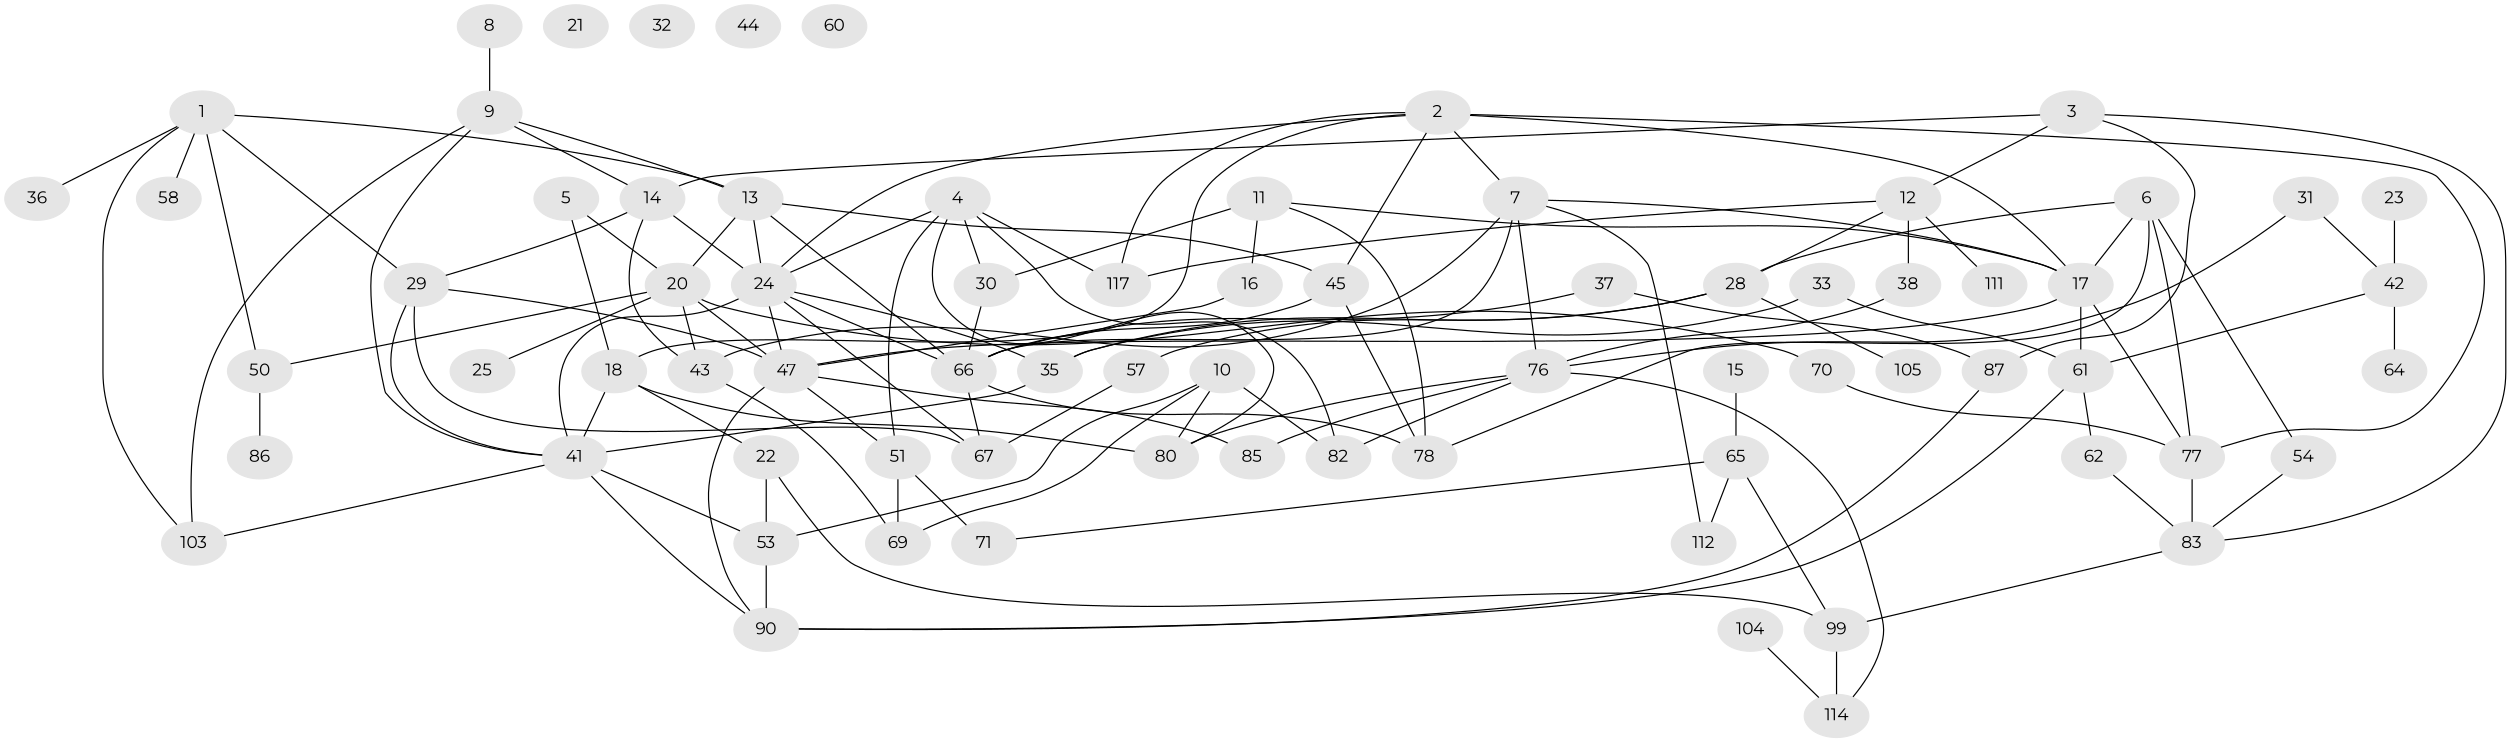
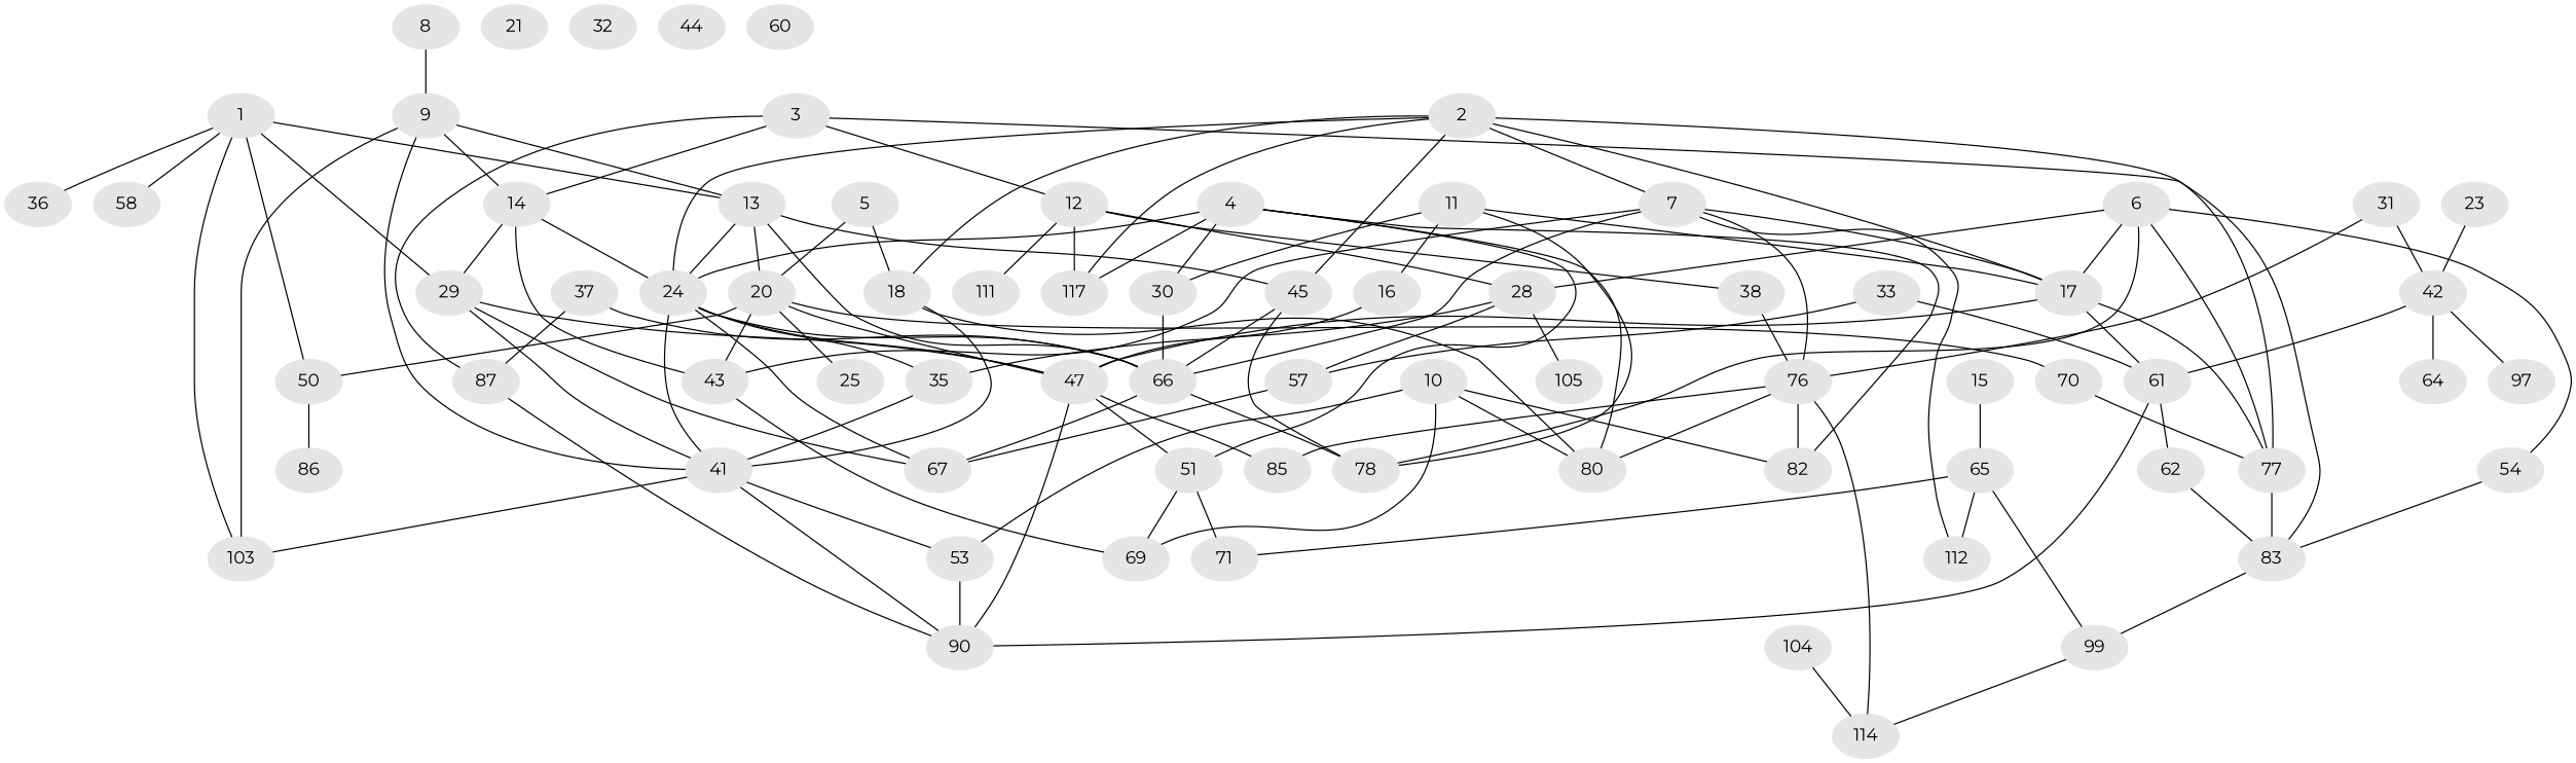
  graph {
    fontname=Montserrat
    node [color=gray90 fontname=Montserrat style=filled]
    edge [fontname=Montserrat]
    1 [super="+39"]
    13 [super="+115"]
    29 [super="+107"]
    36
    50
    58
    103
    24 [super="+26"]
    45 [super="+74"]
    20 [super="+110"]
    66 [super="+72"]
    41 [super="+59"]
    47 [super="+100"]
    67 [super="+106"]
    86
    2 [super="+108"]
    7 [super="+81"]
    17 [super="+109"]
    18 [super="+40"]
    77 [super="+102"]
    117
    43 [super="+93"]
    76 [super="+84"]
    112
    61 [super="+95"]
    80
-   22 [super="+27"]
    35 [super="+49"]
    78
    83 [super="+113"]
    12 [super="+19"]
    28 [super="+94"]
    38
    111
    3
    14 [super="+75"]
    87
    99
    90 [super="+91"]
    4
    30 [super="+34"]
    51 [super="+98"]
    82 [super="+92"]
    69
    71
    5
    25 [super="+96"]
    70
    6 [super="+89"]
    54
    57
    105
    85
    114
    9 [super="+55"]
    8
    53 [super="+73"]
    10
    11 [super="+88"]
    16 [super="+63"]
    65 [super="+79"]
    15
    62
    21
    23 [super="+48"]
    42 [super="+46"]
    64
+   97
    31 [super="+116"]
    32
    33 [super="+52"]
    37
    44
    60
    104
    1 -- 13
    1 -- 29
    1 -- 36
    1 -- 50
    1 -- 58
    1 -- 103
    13 -- 24
    13 -- 45
    13 -- 20
    13 -- 66
    29 -- 41
    29 -- 47
    29 -- 67
    50 -- 86
    24 -- 66
    24 -- 41
    24 -- 47
    24 -- 67
    24 -- 35
    45 -- 66
    45 -- 78
    20 -- 50
    20 -- 47
    20 -- 43
    20 -- 25
    20 -- 70
    66 -- 67
    66 -- 78
    41 -- 103
    41 -- 90
    41 -- 53
    47 -- 90
    47 -- 51
    47 -- 85
    2 -- 24
    2 -- 45
    2 -- 7
    2 -- 17
    2 -- 18
    2 -- 77 [weight=2]
    2 -- 117
    7 -- 66
    7 -- 17
    7 -- 43
    7 -- 76
    7 -- 112
    17 -- 47
    17 -- 77
    17 -- 61
    18 -- 41
    18 -- 80
-   18 -- 22
    77 -- 83
    43 -- 69
    76 -- 80
    76 -- 82
    76 -- 85
    76 -- 114
    61 -- 90
    61 -- 62
-   22 -- 99
-   22 -- 53
    35 -- 41
    83 -- 99
    12 -- 117
    12 -- 28
    12 -- 38
    12 -- 111
    28 -- 35
    28 -- 57
    28 -- 105
    38 -- 76
    3 -- 83
    3 -- 12
    3 -- 14
    3 -- 87
    14 -- 29
    14 -- 24
    14 -- 43
    87 -- 90
    99 -- 114
    4 -- 24
    4 -- 117
    4 -- 80
    4 -- 30
    4 -- 51
    4 -- 82
    30 -- 66
    51 -- 69
    51 -- 71 [weight=2]
    5 -- 20
    5 -- 18
    70 -- 77
    6 -- 17
    6 -- 77
    6 -- 78
    6 -- 28
    6 -- 54
    54 -- 83
    57 -- 67
    9 -- 13
    9 -- 103
    9 -- 41
    9 -- 14
    8 -- 9
    53 -- 90
    10 -- 80
    10 -- 82
    10 -- 69
    10 -- 53
    11 -- 17
    11 -- 78
    11 -- 30
    11 -- 16
    16 -- 47
    65 -- 112
    65 -- 99
    65 -- 71
    15 -- 65
    62 -- 83
    23 -- 42
    42 -- 61
    42 -- 64
+   42 -- 97
    31 -- 76
    31 -- 42
    33 -- 61
-   33 -- 35
+   33 -- 57
    37 -- 66
    37 -- 87
    104 -- 114
  }
